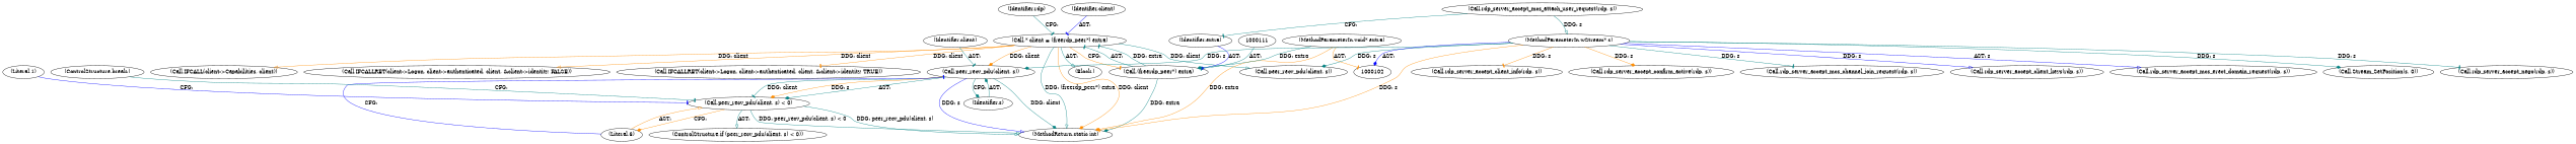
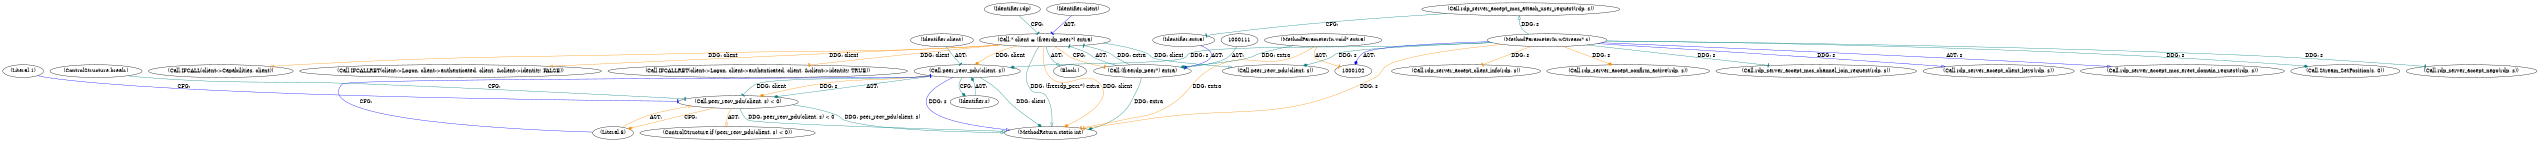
  digraph {
    edge [arrowhead=tee color=teal]
    n1 [label="(Call,peer_recv_pdu(client, s))"]
    n2 [label="(Call,peer_recv_pdu(client, s) < 0)"]
    n3 [label="(MethodReturn,static int)"]
    n4 [label="(Identifier,s)"]
    n5 [label="(Literal,6)"]
    n6 [label="(ControlStructure,if (peer_recv_pdu(client, s) < 0))"]
    n7 [label="(Call,* client = (freerdp_peer*) extra)"]
    n8 [label="(Call,(freerdp_peer*) extra)"]
    n9 [label="(Call,peer_recv_pdu(client, s))"]
    n10 [label="(Block,)"]
    n11 [label="(Call,IFCALL(client->Capabilities, client))"]
    n12 [label="(Call,IFCALLRET(client->Logon, client->authenticated, client, &client->identity, FALSE))"]
    n13 [label="(Call,IFCALLRET(client->Logon, client->authenticated, client, &client->identity, TRUE))"]
    n14 [label="(Identifier,extra)"]
    n15 [label="(MethodParameterIn,void* extra)"]
    1000102
    n17 [label="(MethodParameterIn,wStream* s)"]
    n18 [label="(Call,Stream_SetPosition(s, 0))"]
    n19 [label="(Call,rdp_server_accept_mcs_attach_user_request(rdp, s))"]
    n20 [label="(Call,rdp_server_accept_nego(rdp, s))"]
    n21 [label="(Call,rdp_server_accept_client_info(rdp, s))"]
    n22 [label="(Call,rdp_server_accept_confirm_active(rdp, s))"]
    n23 [label="(Call,rdp_server_accept_mcs_channel_join_request(rdp, s))"]
    n24 [label="(Call,rdp_server_accept_client_keys(rdp, s))"]
    n25 [label="(Call,rdp_server_accept_mcs_erect_domain_request(rdp, s))"]
    n26 [label="(ControlStructure,break;)"]
    n27 [label="(Identifier,rdp)"]
    n28 [label="(Identifier,client)"]
    n29 [label="(Literal,1)"]
    n30 [label="(Identifier,client)"]
    1000111
    n1 -> n2 [arrowhead=diamond label="AST: "]
    n1 -> n2 [label="DDG: client"]
    n1 -> n2 [arrowhead=diamond color=darkorange label="DDG: s"]
    n1 -> n3 [arrowhead=onormal color=blue label="DDG: s"]
    n1 -> n3 [arrowhead=diamond label="DDG: client"]
    n1 -> n4 [arrowhead=diamond label="CFG: "]
    n2 -> n3 [arrowhead=onormal label="DDG: peer_recv_pdu(client, s)"]
    n2 -> n3 [arrowhead=onormal label="DDG: peer_recv_pdu(client, s) < 0"]
    n2 -> n5 [arrowhead=diamond color=darkorange label="CFG: "]
-   n2 -> n6 [arrowhead=onormal label="AST: "]
+   n2 -> n6 [arrowhead=onormal color=darkorange label="AST: "]
    n4 -> n1 [arrowhead=diamond label="AST: "]
    n5 -> n1 [color=blue label="CFG: "]
    n5 -> n2 [arrowhead=onormal color=darkorange label="AST: "]
    n7 -> n1 [arrowhead=diamond color=darkorange label="DDG: client"]
    n7 -> n3 [arrowhead=onormal label="DDG: (freerdp_peer*) extra"]
    n7 -> n3 [arrowhead=diamond color=darkorange label="DDG: client"]
    n7 -> n8 [color=darkorange label="CFG: "]
    n7 -> n9 [arrowhead=onormal label="DDG: client"]
    n7 -> n10 [arrowhead=onormal label="AST: "]
    n7 -> n11 [arrowhead=onormal color=darkorange label="DDG: client"]
    n7 -> n12 [arrowhead=onormal color=darkorange label="DDG: client"]
    n7 -> n13 [color=darkorange label="DDG: client"]
    n8 -> n3 [arrowhead=diamond label="DDG: extra"]
    n8 -> n7 [label="AST: "]
    n8 -> n7 [label="DDG: extra"]
    n14 -> n8 [arrowhead=diamond color=blue label="AST: "]
-   n15 -> n3 [arrowhead=diamond color=darkorange label="DDG: extra"]
+   n15 -> n3 [color=darkorange label="DDG: extra"]
    n15 -> n8 [arrowhead=diamond label="DDG: extra"]
    n15 -> 1000102 [color=darkorange label="AST: "]
    n17 -> n1 [arrowhead=diamond label="DDG: s"]
    n17 -> n3 [color=darkorange label="DDG: s"]
    n17 -> n9 [arrowhead=diamond label="DDG: s"]
    n17 -> 1000102 [arrowhead=diamond color=blue label="AST: "]
    n17 -> n18 [arrowhead=diamond label="DDG: s"]
-   n19 -> n17 [arrowhead=onormal label="DDG: s"]
+   n17 -> n19 [arrowhead=onormal label="DDG: s"]
    n17 -> n20 [label="DDG: s"]
    n17 -> n21 [color=darkorange label="DDG: s"]
    n17 -> n22 [arrowhead=diamond color=darkorange label="DDG: s"]
    n17 -> n23 [label="DDG: s"]
    n17 -> n24 [arrowhead=onormal color=blue label="DDG: s"]
    n17 -> n25 [arrowhead=onormal color=blue label="AST: s"]
    n19 -> n14 [label="CFG: "]
    n26 -> n2 [label="CFG: "]
    n27 -> n7 [label="CFG: "]
    n28 -> n1 [label="AST: "]
    n29 -> n2 [color=blue label="CFG: "]
    n30 -> n7 [color=blue label="AST: "]
    1000111 -> n8 [label="AST: "]
  }
